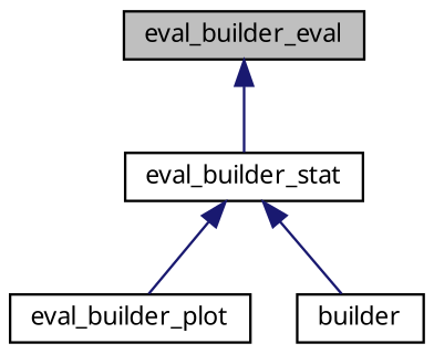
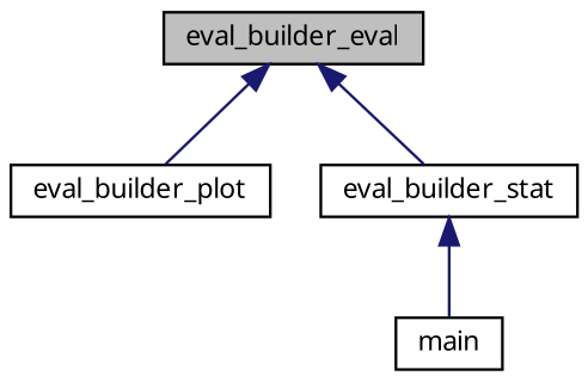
  digraph {
    fontname="Noto Sans"
    rankdir=TB
    node [color=black fontname="Noto Sans" fontsize=10 shape=record]
    edge [color=midnightblue dir=back fontname="Noto Sans" fontsize=10 labelfontname=FreeSans labelfontsize=10 style=solid]
    n1 [fillcolor=grey75 fontcolor=black height=0.2 label=eval_builder_eval style=filled width=0.4]
    n2 [height=0.2 label=eval_builder_plot width=0.4]
    n3 [height=0.2 label=eval_builder_stat width=0.4]
-   n4 [height=0.2 label=builder width=0.4]
-   n3 -> n2
+   n4 [height=0.2 label=main width=0.4]
+   n1 -> n2
    n1 -> n3
    n3 -> n4
  }
